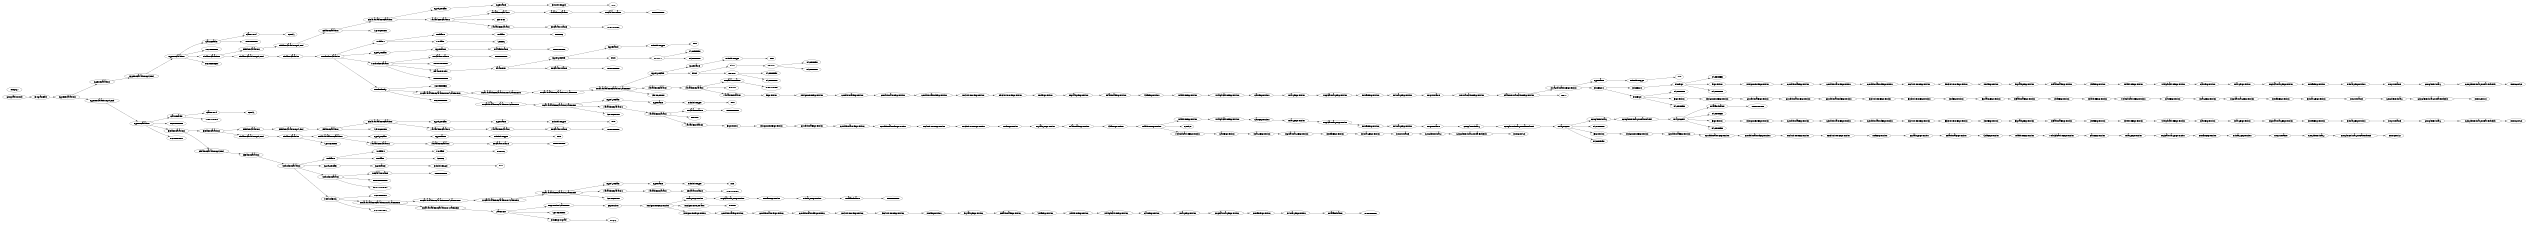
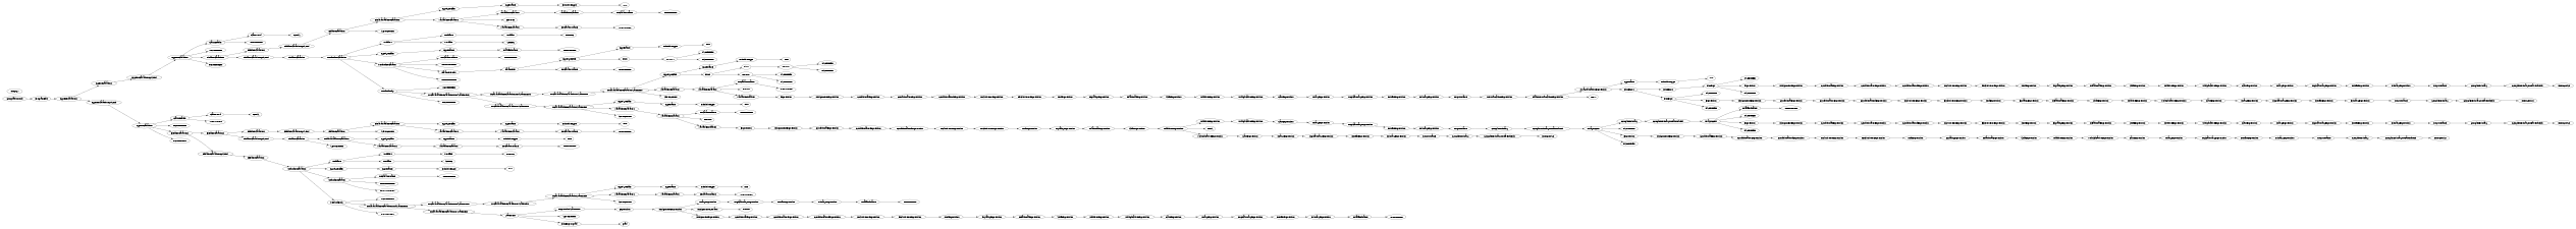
  digraph {
    rankdir=LR
    n1 [label=CompilationUnit]
    n2 [label=ProgramFile]
    n3 [label=TypeDeclarations]
    n4 [label=TypeDeclarations]
    n5 [label=TypeDeclarationOptSemi]
    n6 [label=TypeDeclarationOptSemi]
    n7 [label=TypeDeclaration]
    n8 [label=TypeDeclaration]
    n9 [label=ClassHeader]
    n10 [label=LCURPAREN]
    n11 [label=FieldDeclarations]
    n12 [label=RCURPAREN]
    n13 [label=ClassWord]
    n14 [label=" IDENTIFIER"]
    n15 [label=FieldDeclarations]
    n16 [label=FieldDeclarationOptSemi]
    n17 [label=CLASS]
    n18 [label=FieldDeclarations]
    n19 [label=FieldDeclarationOptSemi]
    n20 [label=FieldDeclaration]
    n21 [label=FieldDeclarationOptSemi]
    n22 [label=FieldDeclaration]
    n23 [label=MethodDeclaration]
    n24 [label=Modifiers]
    n25 [label=TypeSpecifier]
    n26 [label=MethodDeclarator]
    n27 [label=MethodBody]
    n28 [label=Modifiers]
    n29 [label=Modifier]
    n30 [label=TypeName]
    n31 [label=DeclaratorName]
    n32 [label=LROUNPAREN]
    n33 [label=RROUNPAREN]
    n34 [label=" LCURPAREN"]
    n35 [label=LocalVariableDeclarationsAndStatements]
    n36 [label=" RCURPAREN"]
    n37 [label=Modifier]
    n38 [label=STATIC]
    n39 [label=PrimitiveType]
    n40 [label=" IDENTIFIER"]
    n41 [label=LocalVariableDeclarationsAndStatements]
    n42 [label=LocalVariableDeclarationOrStatement]
    n43 [label=LocalVariableDeclarationOrStatement]
    n44 [label=Statement]
    n45 [label=LocalVariableDeclarationStatement]
    n46 [label=ExpressionStatement]
    n47 [label=SEMICOLON]
    n48 [label=DimExprs_quad]
    n49 [label=Expression]
-   empty
+   empty [label=quad]
    n51 [label=AssignmentExpression]
    n52 [label="<empty>"]
    n53 [label=UnaryExpression]
    n54 [label=AssignmentOperator]
    n55 [label=AssignmentExpression]
    n56 [label=LogicalUnaryExpression]
    n57 [label=EQUAL]
    n58 [label=ConditionalExpression]
    n59 [label=PostfixExpression]
    n60 [label=ConditionalOrExpression]
    n61 [label=ConditionalAndExpression]
    n62 [label=InclusiveOrExpression]
    n63 [label=ExclusiveOrExpression]
    n64 [label=AndExpression]
    n65 [label=EqualityExpression]
    n66 [label=RelationalExpression]
    n67 [label=ShiftExpression]
    n68 [label=AdditiveExpression]
    n69 [label=MultiplicativeExpression]
    n70 [label=CastExpression]
    n71 [label=UnaryExpression]
    n72 [label=LogicalUnaryExpression]
    n73 [label=PostfixExpression]
    n74 [label=PrimaryExpression]
    n75 [label=QualifiedName]
    n76 [label=IDENTIFIER]
    n77 [label=PrimaryExpression]
    n78 [label=QualifiedName]
    n79 [label=" IDENTIFIER"]
    n80 [label=TypeSpecifier]
    n81 [label=VariableDeclarators]
    n82 [label=" SEMICOLON"]
    n83 [label=TypeName]
    n84 [label=VariableDeclarator]
    n85 [label=PrimitiveType]
    n86 [label=DeclaratorName]
    n87 [label=" IDENTIFIER"]
    n88 [label=INT]
    n89 [label=DIM]
    n90 [label=PUBLIC]
    n91 [label=FieldDeclaration]
    n92 [label=FieldVariableDeclaration]
    n93 [label=" SEMICOLON"]
    n94 [label=TypeSpecifier]
    n95 [label=VariableDeclarators]
    n96 [label=TypeName]
    n97 [label=VariableDeclarator]
    n98 [label=PrimitiveType]
    n99 [label=DeclaratorName]
    n100 [label=" IDENTIFIER"]
    n101 [label=" INT"]
    n102 [label=FieldVariableDeclaration]
    n103 [label=" SEMICOLON"]
    n104 [label=TypeSpecifier]
    n105 [label=VariableDeclarators]
    n106 [label=TypeName]
    n107 [label=VariableDeclarator]
    n108 [label=PrimitiveType]
    n109 [label=DeclaratorName]
    n110 [label=" IDENTIFIER"]
    n111 [label=" INT"]
    n112 [label=ClassHeader]
    n113 [label=" LCURPAREN"]
    n114 [label=FieldDeclarations]
    n115 [label=" RCURPAREN"]
    n116 [label=ClassWord]
    n117 [label=" IDENTIFIER"]
    n118 [label=FieldDeclarations]
    n119 [label=FieldDeclarationOptSemi]
    n120 [label=" CLASS"]
    n121 [label=FieldDeclarationOptSemi]
    n122 [label=FieldDeclaration]
    n123 [label=FieldDeclaration]
    n124 [label=MethodDeclaration]
    n125 [label=Modifiers]
    n126 [label=TypeSpecifier]
    n127 [label=MethodDeclarator]
    n128 [label=MethodBody]
    n129 [label=Modifiers]
    n130 [label=Modifier]
    n131 [label=TypeName]
    n132 [label=DeclaratorName]
    n133 [label=" LROUNPAREN"]
    n134 [label=ParameterList]
    n135 [label=" RROUNPAREN"]
    n136 [label=" LCURPAREN"]
    n137 [label=LocalVariableDeclarationsAndStatements]
    n138 [label=" RCURPAREN"]
    n139 [label=Modifier]
    n140 [label=" STATIC"]
    n141 [label=QualifiedName]
    n142 [label=" IDENTIFIER"]
    n143 [label=Parameter]
    n144 [label=LocalVariableDeclarationsAndStatements]
    n145 [label=LocalVariableDeclarationOrStatement]
    n146 [label=LocalVariableDeclarationOrStatement]
    n147 [label=LocalVariableDeclarationStatement]
    n148 [label=LocalVariableDeclarationStatement]
    n149 [label=TypeSpecifier]
    n150 [label=VariableDeclarators]
    n151 [label=" SEMICOLON"]
    n152 [label=TypeName]
    n153 [label=VariableDeclarator]
    n154 [label=PrimitiveType]
    n155 [label=DeclaratorName]
    n156 [label=" EQUAL"]
    n157 [label=VariableInitializer]
    n158 [label=" IDENTIFIER"]
    n159 [label=Expression]
    n160 [label=AssignmentExpression]
    n161 [label=ConditionalExpression]
    n162 [label=ConditionalOrExpression]
    n163 [label=ConditionalAndExpression]
    n164 [label=InclusiveOrExpression]
    n165 [label=ExclusiveOrExpression]
    n166 [label=AndExpression]
    n167 [label=EqualityExpression]
    n168 [label=RelationalExpression]
    n169 [label=ShiftExpression]
    n170 [label=AdditiveExpression]
    n171 [label=AdditiveExpression]
-   n172 [label=CONST]
+   n172 [label=PLUS]
    n173 [label=MultiplicativeExpression]
    n174 [label=MultiplicativeExpression]
    n175 [label=CastExpression]
    n176 [label=CastExpression]
    n177 [label=UnaryExpression]
    n178 [label=LogicalUnaryExpression]
    n179 [label=PostfixExpression]
    n180 [label=PrimaryExpression]
    n181 [label=NotJustName]
    n182 [label=ComplexPrimary]
    n183 [label=ComplexPrimaryNoParenthesis]
    n184 [label=INT_CONST]
    n185 [label=UnaryExpression]
    n186 [label=LogicalUnaryExpression]
    n187 [label=PostfixExpression]
    n188 [label=PrimaryExpression]
    n189 [label=NotJustName]
    n190 [label=ComplexPrimary]
    n191 [label=ComplexPrimaryNoParenthesis]
    n192 [label=ArrayAccess]
    n193 [label=ComplexPrimary]
    n194 [label=LSQPAREN]
    n195 [label=Expression]
    n196 [label=RSQPAREN]
    n197 [label=ComplexPrimaryNoParenthesis]
    n198 [label=AssignmentExpression]
    n199 [label=ArrayAccess]
    n200 [label=ConditionalExpression]
    n201 [label=ConditionalOrExpression]
    n202 [label=ConditionalAndExpression]
    n203 [label=InclusiveOrExpression]
    n204 [label=ExclusiveOrExpression]
    n205 [label=AndExpression]
    n206 [label=EqualityExpression]
    n207 [label=RelationalExpression]
    n208 [label=ShiftExpression]
    n209 [label=AdditiveExpression]
    n210 [label=MultiplicativeExpression]
    n211 [label=CastExpression]
    n212 [label=UnaryExpression]
    n213 [label=LogicalUnaryExpression]
    n214 [label=PostfixExpression]
    n215 [label=PrimaryExpression]
    n216 [label=NotJustName]
    n217 [label=ComplexPrimary]
    n218 [label=ComplexPrimaryNoParenthesis]
    n219 [label=" INT_CONST"]
    n220 [label=QualifiedName]
    n221 [label=" LSQPAREN"]
    n222 [label=Expression]
    n223 [label=" RSQPAREN"]
    n224 [label=" IDENTIFIER"]
    n225 [label=AssignmentExpression]
    n226 [label=ConditionalExpression]
    n227 [label=ConditionalOrExpression]
    n228 [label=ConditionalAndExpression]
    n229 [label=InclusiveOrExpression]
    n230 [label=ExclusiveOrExpression]
    n231 [label=AndExpression]
    n232 [label=EqualityExpression]
    n233 [label=RelationalExpression]
    n234 [label=ShiftExpression]
    n235 [label=AdditiveExpression]
    n236 [label=MultiplicativeExpression]
    n237 [label=CastExpression]
    n238 [label=UnaryExpression]
    n239 [label=LogicalUnaryExpression]
    n240 [label=PostfixExpression]
    n241 [label=PrimaryExpression]
    n242 [label=NotJustName]
    n243 [label=ComplexPrimary]
    n244 [label=ComplexPrimaryNoParenthesis]
    n245 [label=" INT_CONST"]
    n246 [label=" INT"]
    n247 [label=TypeSpecifier]
    n248 [label=VariableDeclarators]
    n249 [label=" SEMICOLON"]
    n250 [label=TypeName]
    n251 [label=Dims]
    n252 [label=VariableDeclarator]
    n253 [label=PrimitiveType]
    n254 [label=Dims]
    n255 [label=OP_DIM]
    n256 [label=DeclaratorName]
    n257 [label=" EQUAL"]
    n258 [label=VariableInitializer]
    n259 [label=" IDENTIFIER"]
    n260 [label=Expression]
    n261 [label=AssignmentExpression]
    n262 [label=ConditionalExpression]
    n263 [label=ConditionalOrExpression]
    n264 [label=ConditionalAndExpression]
    n265 [label=InclusiveOrExpression]
    n266 [label=ExclusiveOrExpression]
    n267 [label=AndExpression]
    n268 [label=EqualityExpression]
    n269 [label=RelationalExpression]
    n270 [label=ShiftExpression]
    n271 [label=AdditiveExpression]
    n272 [label=MultiplicativeExpression]
    n273 [label=CastExpression]
    n274 [label=UnaryExpression]
    n275 [label=LogicalUnaryExpression]
    n276 [label=PostfixExpression]
    n277 [label=PrimaryExpression]
    n278 [label=NotJustName]
    n279 [label=NewAllocationExpression]
    n280 [label=PlainNewAllocationExpression]
    n281 [label=ArrayAllocationExpression]
    n282 [label=NEW]
    n283 [label=TypeName]
    n284 [label=DimExprs]
    n285 [label=PrimitiveType]
    n286 [label=DimExprs]
    n287 [label=DimExpr]
    n288 [label=" INT"]
    n289 [label=DimExpr]
    n290 [label=" LSQPAREN"]
    n291 [label=Expression]
    n292 [label=" RSQPAREN"]
    n293 [label=" LSQPAREN"]
    n294 [label=Expression]
    n295 [label=" RSQPAREN"]
    n296 [label=AssignmentExpression]
    n297 [label=ConditionalExpression]
    n298 [label=ConditionalOrExpression]
    n299 [label=ConditionalAndExpression]
    n300 [label=InclusiveOrExpression]
    n301 [label=ExclusiveOrExpression]
    n302 [label=AndExpression]
    n303 [label=EqualityExpression]
    n304 [label=RelationalExpression]
    n305 [label=ShiftExpression]
    n306 [label=AdditiveExpression]
    n307 [label=MultiplicativeExpression]
    n308 [label=CastExpression]
    n309 [label=UnaryExpression]
    n310 [label=LogicalUnaryExpression]
    n311 [label=PostfixExpression]
    n312 [label=PrimaryExpression]
    n313 [label=NotJustName]
    n314 [label=ComplexPrimary]
    n315 [label=ComplexPrimaryNoParenthesis]
    n316 [label=" INT_CONST"]
    n317 [label=AssignmentExpression]
    n318 [label=ConditionalExpression]
    n319 [label=ConditionalOrExpression]
    n320 [label=ConditionalAndExpression]
    n321 [label=InclusiveOrExpression]
    n322 [label=ExclusiveOrExpression]
    n323 [label=AndExpression]
    n324 [label=EqualityExpression]
    n325 [label=RelationalExpression]
    n326 [label=ShiftExpression]
    n327 [label=AdditiveExpression]
    n328 [label=MultiplicativeExpression]
    n329 [label=CastExpression]
    n330 [label=UnaryExpression]
    n331 [label=LogicalUnaryExpression]
    n332 [label=PostfixExpression]
    n333 [label=PrimaryExpression]
    n334 [label=NotJustName]
    n335 [label=ComplexPrimary]
    n336 [label=ComplexPrimaryNoParenthesis]
    n337 [label=" INT_CONST"]
    n338 [label=" INT"]
    n339 [label=OP_DIM]
    n340 [label=" LSQPAREN"]
    n341 [label=" RSQPAREN"]
    n342 [label=" LSQPAREN"]
    n343 [label=" RSQPAREN"]
    n344 [label=TypeSpecifier]
    n345 [label=DeclaratorName]
    n346 [label=TypeName]
    n347 [label=Dims]
    n348 [label=" IDENTIFIER"]
    n349 [label=PrimitiveType]
    n350 [label=OP_DIM]
    n351 [label=" INT"]
    n352 [label=" LSQPAREN"]
    n353 [label=" RSQPAREN"]
    n354 [label=" IDENTIFIER"]
    n355 [label=" PUBLIC"]
    n356 [label=FieldVariableDeclaration]
    n357 [label=" SEMICOLON"]
    n358 [label=TypeSpecifier]
    n359 [label=VariableDeclarators]
    n360 [label=TypeName]
    n361 [label=VariableDeclarators]
    n362 [label=COMMA]
    n363 [label=VariableDeclarator]
    n364 [label=PrimitiveType]
    n365 [label=VariableDeclarator]
    n366 [label=DeclaratorName]
    n367 [label=DeclaratorName]
    n368 [label=" IDENTIFIER"]
    n369 [label=" IDENTIFIER"]
    n370 [label=" INT"]
    n1 -> n2
    n2 -> n3
    n3 -> n4
    n3 -> n5
    n4 -> n6
    n5 -> n7
    n6 -> n8
    n7 -> n9
    n7 -> n10
    n7 -> n11
    n7 -> n12
    n8 -> n112
    n8 -> n113
    n8 -> n114
    n8 -> n115
    n9 -> n13
    n9 -> n14
    n11 -> n15
    n11 -> n16
    n13 -> n17
    n15 -> n18
    n15 -> n19
    n16 -> n20
    n18 -> n21
    n19 -> n22
    n20 -> n23
    n21 -> n91
    n22 -> n92
    n22 -> n93
    n23 -> n24
    n23 -> n25
    n23 -> n26
    n23 -> n27
    n24 -> n28
    n24 -> n29
    n25 -> n30
    n26 -> n31
    n26 -> n32
    n26 -> n33
    n27 -> n34
    n27 -> n35
    n27 -> n36
    n28 -> n37
    n29 -> n38
    n30 -> n39
    n31 -> n40
    n35 -> n41
    n35 -> n42
    n37 -> n90
    n39 -> n89
    n41 -> n43
    n42 -> n44
    n43 -> n45
    n44 -> n46
    n44 -> n47
    n44 -> n48
    n45 -> n80
    n45 -> n81
    n45 -> n82
    n46 -> n49
    n48 -> empty
    n49 -> n51
    n51 -> n53
    n51 -> n54
    n51 -> n55
    n53 -> n56
    n54 -> n57
    n55 -> n58
    n56 -> n59
    n58 -> n60
    n59 -> n77
    n60 -> n61
    n61 -> n62
    n62 -> n63
    n63 -> n64
    n64 -> n65
    n65 -> n66
    n66 -> n67
    n67 -> n68
    n68 -> n69
    n69 -> n70
    n70 -> n71
    n71 -> n72
    n72 -> n73
    n73 -> n74
    n74 -> n75
    n75 -> n76
    n77 -> n78
    n78 -> n79
    n80 -> n83
    n81 -> n84
    n83 -> n85
    n84 -> n86
    n85 -> n88
    n86 -> n87
    n91 -> n102
    n91 -> n103
    n92 -> n94
    n92 -> n95
    n94 -> n96
    n95 -> n97
    n96 -> n98
    n97 -> n99
    n98 -> n101
    n99 -> n100
    n102 -> n104
    n102 -> n105
    n104 -> n106
    n105 -> n107
    n106 -> n108
    n107 -> n109
    n108 -> n111
    n109 -> n110
    n112 -> n116
    n112 -> n117
    n114 -> n118
    n114 -> n119
    n116 -> n120
    n118 -> n121
    n119 -> n122
    n121 -> n123
    n122 -> n124
    n123 -> n356
    n123 -> n357
    n124 -> n125
    n124 -> n126
    n124 -> n127
    n124 -> n128
    n125 -> n129
    n125 -> n130
    n126 -> n131
    n127 -> n132
    n127 -> n133
    n127 -> n134
    n127 -> n135
    n128 -> n136
    n128 -> n137
    n128 -> n138
    n129 -> n139
    n130 -> n140
    n131 -> n141
    n132 -> n142
    n134 -> n143
    n137 -> n144
    n137 -> n145
    n139 -> n355
    n141 -> n354
    n143 -> n344
    n143 -> n345
    n144 -> n146
    n145 -> n147
    n146 -> n148
    n147 -> n149
    n147 -> n150
    n147 -> n151
    n148 -> n247
    n148 -> n248
    n148 -> n249
    n149 -> n152
    n150 -> n153
    n152 -> n154
    n153 -> n155
    n153 -> n156
    n153 -> n157
    n154 -> n246
    n155 -> n158
    n157 -> n159
    n159 -> n160
    n160 -> n161
    n161 -> n162
    n162 -> n163
    n163 -> n164
    n164 -> n165
    n165 -> n166
    n166 -> n167
    n167 -> n168
    n168 -> n169
    n169 -> n170
    n170 -> n171
    n170 -> n172
    n170 -> n173
    n171 -> n174
    n173 -> n175
    n174 -> n176
    n175 -> n177
    n176 -> n185
    n177 -> n178
    n178 -> n179
    n179 -> n180
    n180 -> n181
    n181 -> n182
    n182 -> n183
    n183 -> n184
    n185 -> n186
    n186 -> n187
    n187 -> n188
    n188 -> n189
    n189 -> n190
    n190 -> n191
    n191 -> n192
    n192 -> n193
    n192 -> n194
    n192 -> n195
    n192 -> n196
    n193 -> n197
    n195 -> n198
    n197 -> n199
    n198 -> n200
    n199 -> n220
    n199 -> n221
    n199 -> n222
    n199 -> n223
    n200 -> n201
    n201 -> n202
    n202 -> n203
    n203 -> n204
    n204 -> n205
    n205 -> n206
    n206 -> n207
    n207 -> n208
    n208 -> n209
    n209 -> n210
    n210 -> n211
    n211 -> n212
    n212 -> n213
    n213 -> n214
    n214 -> n215
    n215 -> n216
    n216 -> n217
    n217 -> n218
    n218 -> n219
    n220 -> n224
    n222 -> n225
    n225 -> n226
    n226 -> n227
    n227 -> n228
    n228 -> n229
    n229 -> n230
    n230 -> n231
    n231 -> n232
    n232 -> n233
    n233 -> n234
    n234 -> n235
    n235 -> n236
    n236 -> n237
    n237 -> n238
    n238 -> n239
    n239 -> n240
    n240 -> n241
    n241 -> n242
    n242 -> n243
    n243 -> n244
    n244 -> n245
    n247 -> n250
    n247 -> n251
    n248 -> n252
    n250 -> n253
    n251 -> n254
    n251 -> n255
    n252 -> n256
    n252 -> n257
    n252 -> n258
    n253 -> n338
    n254 -> n339
    n255 -> n340
    n255 -> n341
    n256 -> n259
    n258 -> n260
    n260 -> n261
    n261 -> n262
    n262 -> n263
    n263 -> n264
    n264 -> n265
    n265 -> n266
    n266 -> n267
    n267 -> n268
    n268 -> n269
    n269 -> n270
    n270 -> n271
    n271 -> n272
    n272 -> n273
    n273 -> n274
    n274 -> n275
    n275 -> n276
    n276 -> n277
    n277 -> n278
    n278 -> n279
    n279 -> n280
    n280 -> n281
    n280 -> n282
    n281 -> n283
    n281 -> n284
    n283 -> n285
    n284 -> n286
    n284 -> n287
    n285 -> n288
    n286 -> n289
    n287 -> n290
    n287 -> n291
    n287 -> n292
    n289 -> n293
    n289 -> n294
    n289 -> n295
    n291 -> n296
    n294 -> n317
    n296 -> n297
    n297 -> n298
    n298 -> n299
    n299 -> n300
    n300 -> n301
    n301 -> n302
    n302 -> n303
    n303 -> n304
    n304 -> n305
    n305 -> n306
    n306 -> n307
    n307 -> n308
    n308 -> n309
    n309 -> n310
    n310 -> n311
    n311 -> n312
    n312 -> n313
    n313 -> n314
    n314 -> n315
    n315 -> n316
    n317 -> n318
    n318 -> n319
    n319 -> n320
    n320 -> n321
    n321 -> n322
    n322 -> n323
    n323 -> n324
    n324 -> n325
    n325 -> n326
    n326 -> n327
    n327 -> n328
    n328 -> n329
    n329 -> n330
    n330 -> n331
    n331 -> n332
    n332 -> n333
    n333 -> n334
    n334 -> n335
    n335 -> n336
    n336 -> n337
    n339 -> n342
    n339 -> n343
    n344 -> n346
    n344 -> n347
    n345 -> n348
    n346 -> n349
    n347 -> n350
    n349 -> n351
    n350 -> n352
    n350 -> n353
    n356 -> n358
    n356 -> n359
    n358 -> n360
    n359 -> n361
    n359 -> n362
    n359 -> n363
    n360 -> n364
    n361 -> n365
    n363 -> n366
    n364 -> n370
    n365 -> n367
    n366 -> n368
    n367 -> n369
  }
